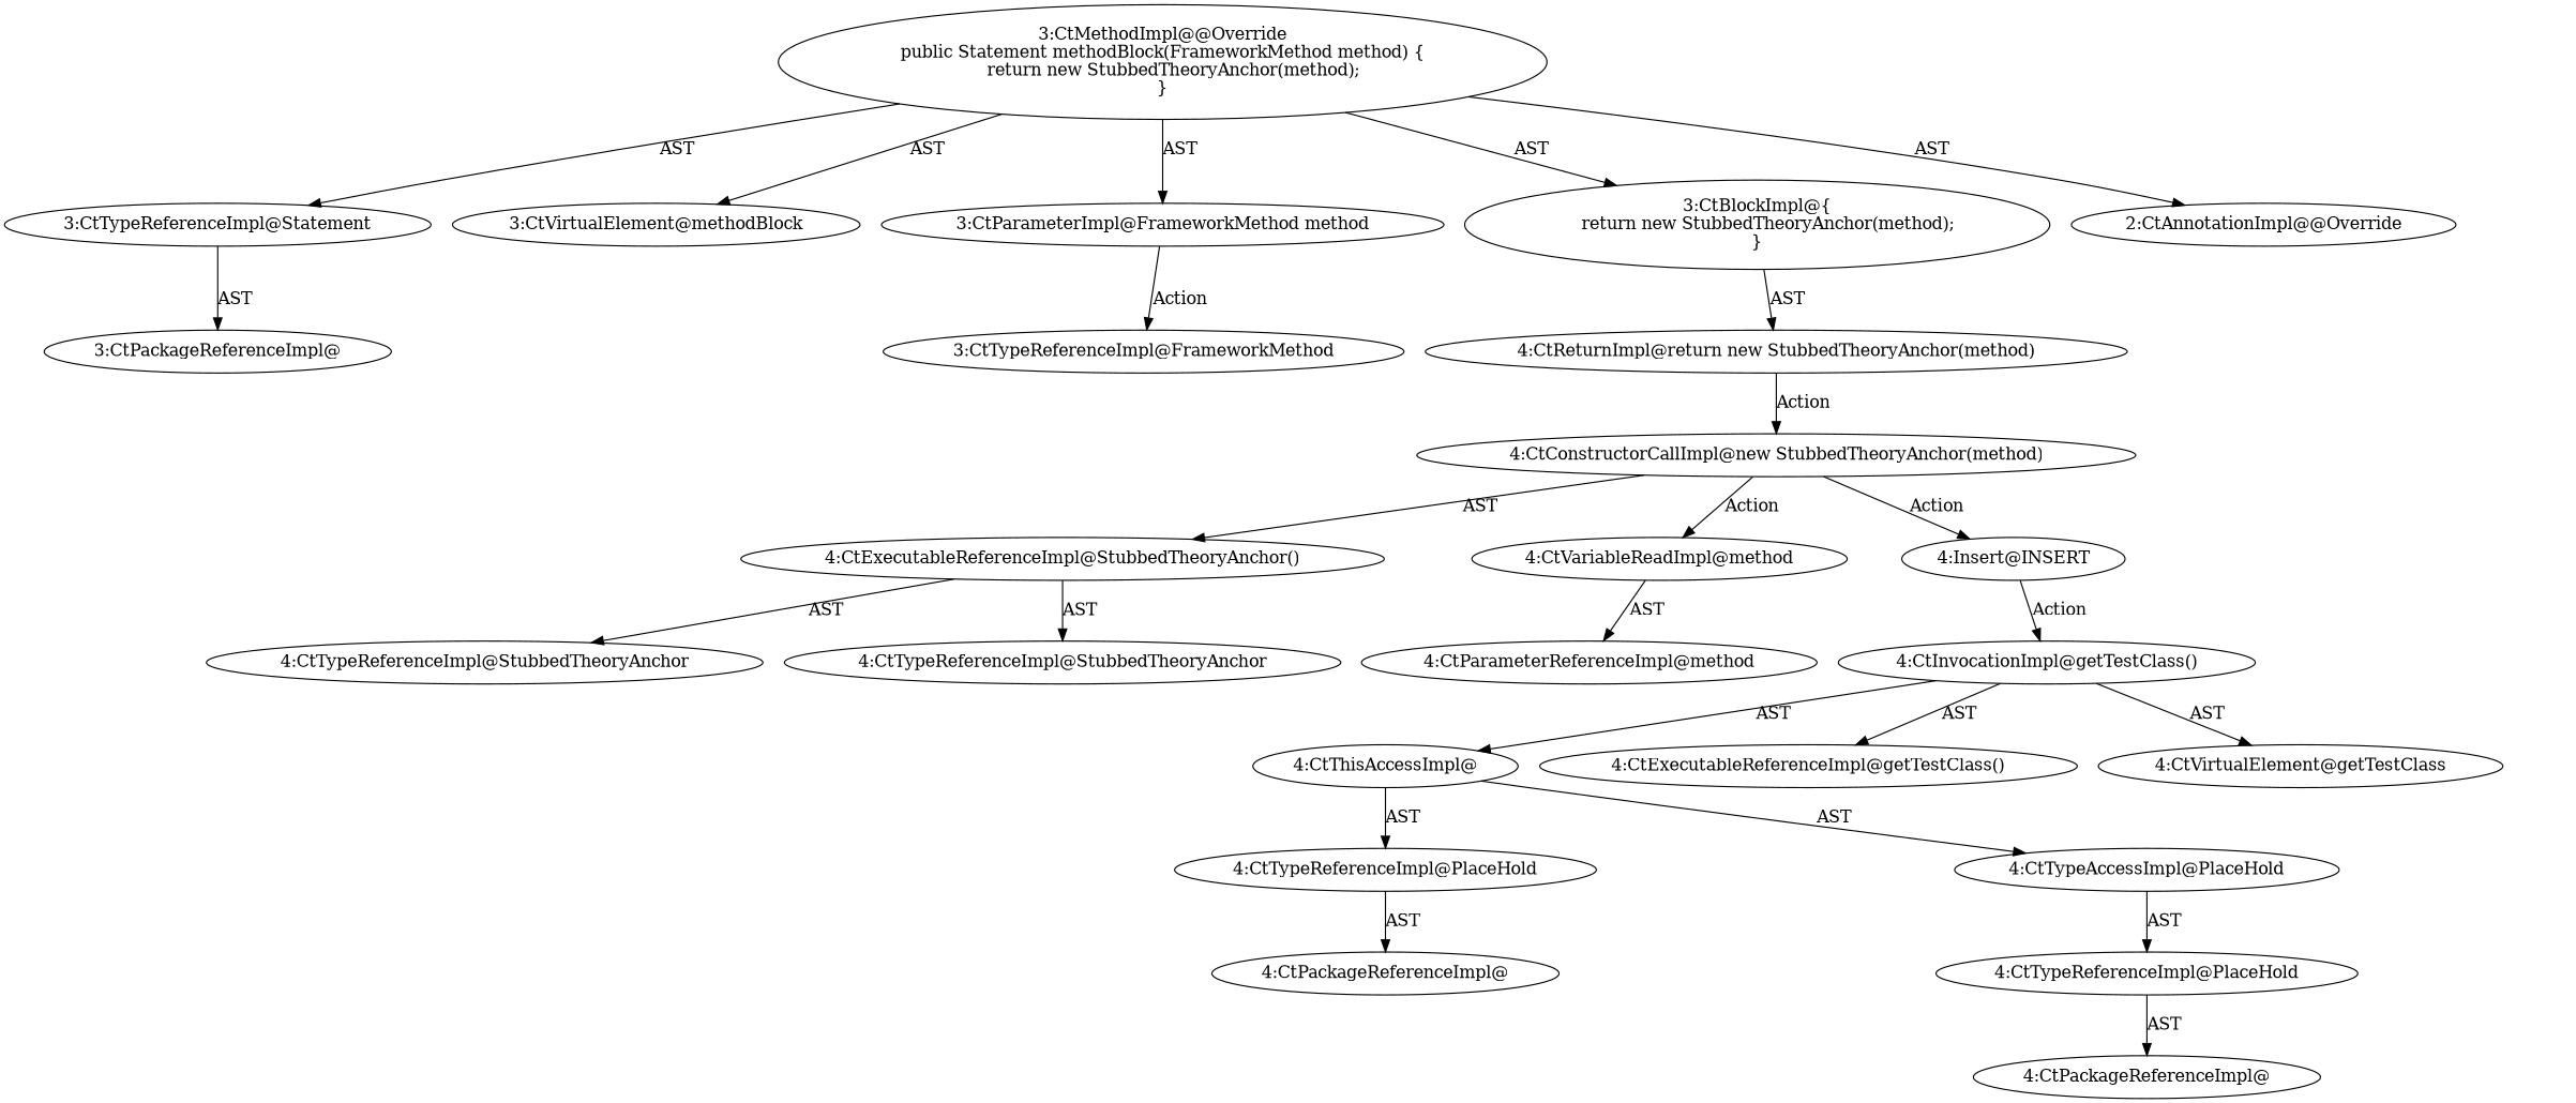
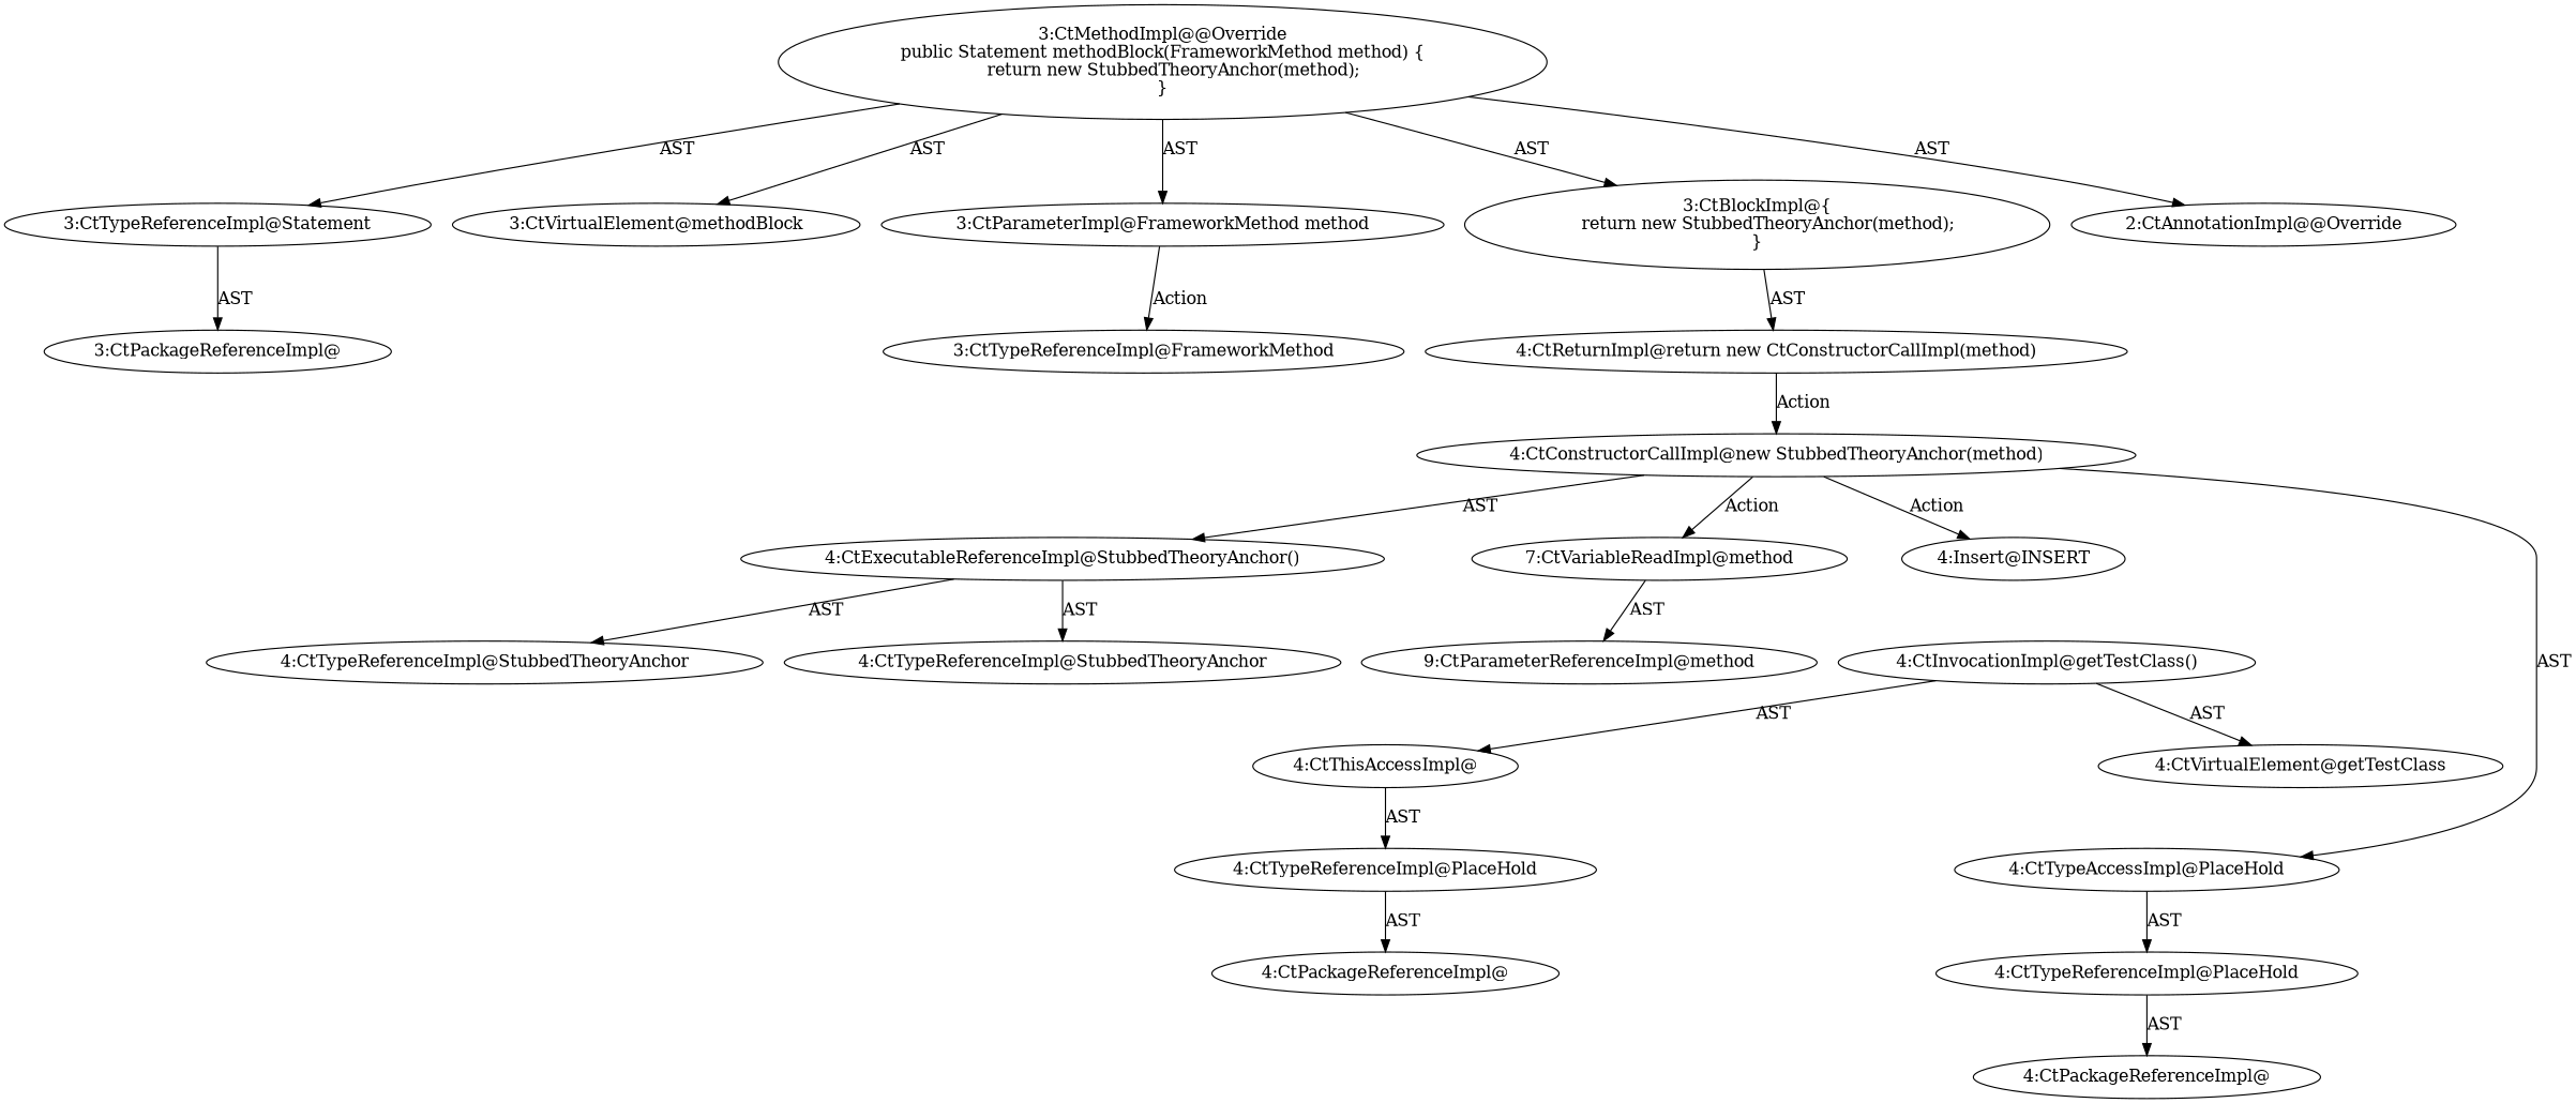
  digraph {
    node [shape=ellipse]
    n1 [label="3:CtTypeReferenceImpl@Statement"]
    n2 [label="3:CtPackageReferenceImpl@"]
    n3 [label="3:CtVirtualElement@methodBlock"]
    n4 [label="3:CtParameterImpl@FrameworkMethod method"]
    n5 [label="3:CtTypeReferenceImpl@FrameworkMethod"]
    n6 [label="4:CtExecutableReferenceImpl@StubbedTheoryAnchor()"]
    n7 [label="4:CtTypeReferenceImpl@StubbedTheoryAnchor"]
    n8 [label="4:CtTypeReferenceImpl@StubbedTheoryAnchor"]
-   n9 [label="4:CtVariableReadImpl@method"]
-   n10 [label="4:CtParameterReferenceImpl@method"]
+   n9 [label="7:CtVariableReadImpl@method"]
+   n10 [label="9:CtParameterReferenceImpl@method"]
    n11 [label="4:CtConstructorCallImpl@new StubbedTheoryAnchor(method)"]
    n12 [label="4:Insert@INSERT"]
    n13 [label="4:CtInvocationImpl@getTestClass()"]
-   n14 [label="4:CtReturnImpl@return new StubbedTheoryAnchor(method)"]
+   n14 [label="4:CtReturnImpl@return new CtConstructorCallImpl(method)"]
    n15 [label="3:CtBlockImpl@\{\n    return new StubbedTheoryAnchor(method);\n\}"]
    n16 [label="3:CtMethodImpl@@Override\npublic Statement methodBlock(FrameworkMethod method) \{\n    return new StubbedTheoryAnchor(method);\n\}"]
    n17 [label="2:CtAnnotationImpl@@Override"]
    n18 [label="4:CtThisAccessImpl@"]
-   n19 [label="4:CtExecutableReferenceImpl@getTestClass()"]
    n20 [label="4:CtVirtualElement@getTestClass"]
    n21 [label="4:CtPackageReferenceImpl@"]
    n22 [label="4:CtTypeReferenceImpl@PlaceHold"]
    n23 [label="4:CtPackageReferenceImpl@"]
    n24 [label="4:CtTypeReferenceImpl@PlaceHold"]
    n25 [label="4:CtTypeAccessImpl@PlaceHold"]
    n1 -> n2 [label=AST]
    n4 -> n5 [label=Action]
    n6 -> n7 [label=AST]
    n6 -> n8 [label=AST]
    n9 -> n10 [label=AST]
    n11 -> n6 [label=AST]
    n11 -> n9 [label=Action]
    n11 -> n12 [label=Action]
-   n12 -> n13 [label=Action]
    n13 -> n18 [label=AST]
-   n13 -> n19 [label=AST]
    n13 -> n20 [label=AST]
    n14 -> n11 [label=Action]
    n15 -> n14 [label=AST]
    n16 -> n1 [label=AST]
    n16 -> n3 [label=AST]
    n16 -> n4 [label=AST]
    n16 -> n15 [label=AST]
    n16 -> n17 [label=AST]
    n18 -> n22 [label=AST]
-   n18 -> n25 [label=AST]
+   n11 -> n25 [label=AST]
    n22 -> n21 [label=AST]
    n24 -> n23 [label=AST]
    n25 -> n24 [label=AST]
  }
